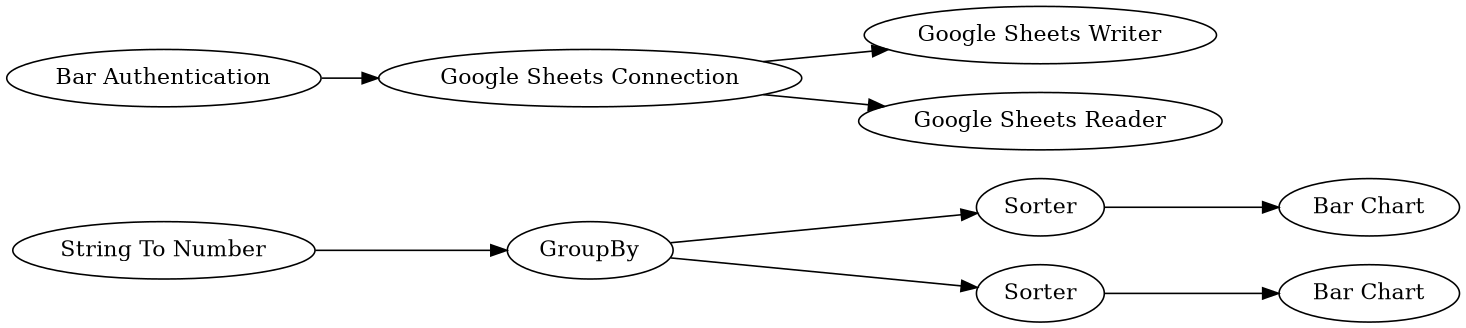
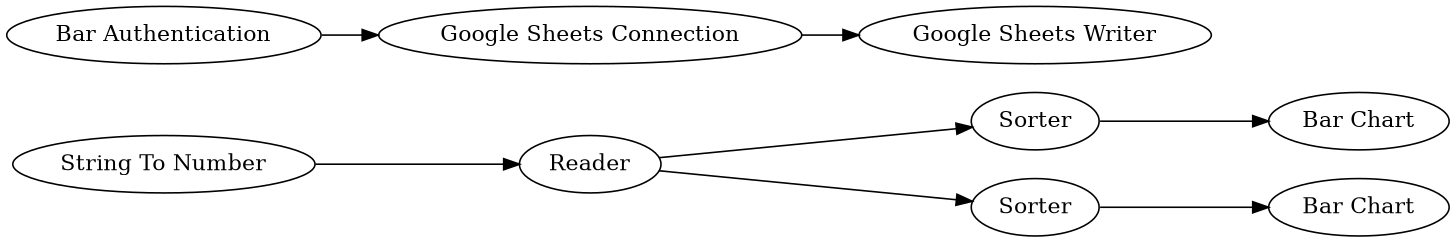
  digraph {
    rankdir=LR
    n1 [label="String To Number"]
-   n2 [label=GroupBy]
+   n2 [label=Reader]
    n3 [label=Sorter]
    n4 [label=Sorter]
    n5 [label="Google Sheets Writer"]
    n6 [label="Bar Chart"]
    n7 [label="Bar Chart"]
-   n8 [label="Google Sheets Reader"]
    n9 [label="Google Sheets Connection"]
    n10 [label="Bar Authentication"]
    n1 -> n2
    n2 -> n3
    n2 -> n4
    n3 -> n6
    n4 -> n7
    n9 -> n5
-   n9 -> n8
    n10 -> n9
  }
